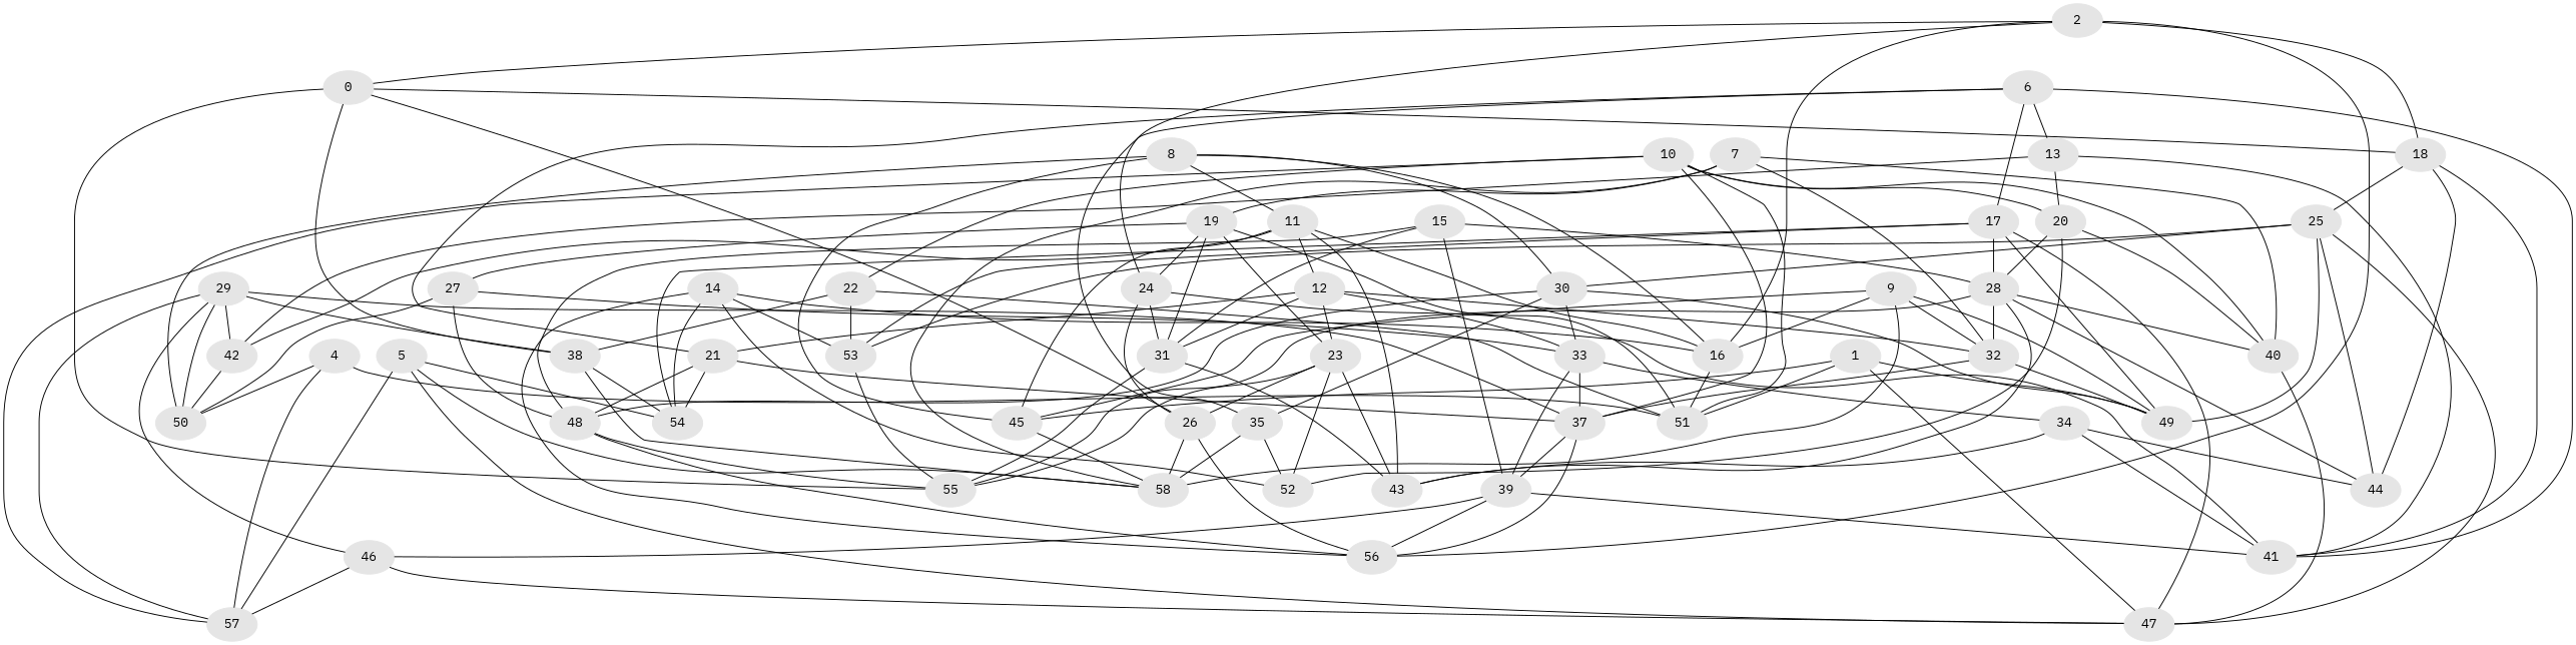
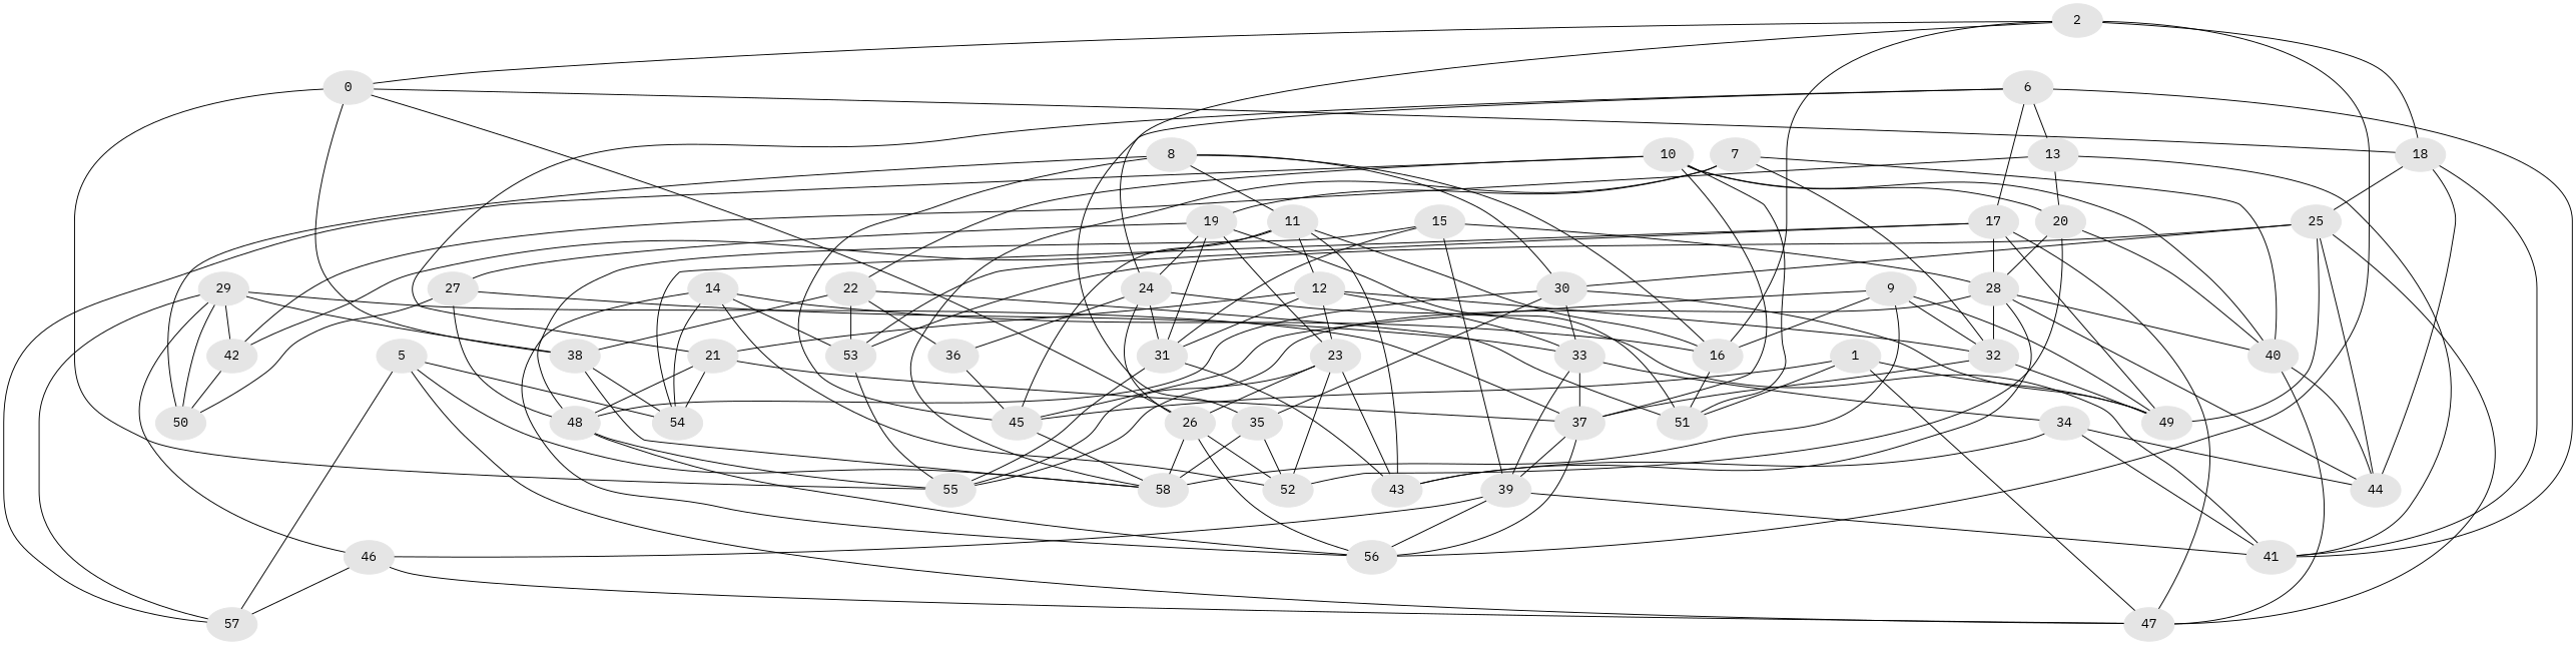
  graph {
    fontname="IBM Plex Mono"
    node [color=gray90 fontname="IBM Plex Mono" style=filled]
    edge [fontname="IBM Plex Mono" weight=1.0]
    1
    45
    47
    49
    51
    58
    n7 [label=0]
    2
    16
    18
    24
    56
    26
    38
    55
    41
    25
    44
    31
+   36
    52
    54
-   4
    50
    57
    5
    6
    13
    17
    21
    35
    20
    42
    53
    28
    37
    48
    7
    19
    32
    40
    23
    27
    8
    11
    30
    12
    43
    33
    9
    10
    22
    39
    34
    14
    15
    46
    29
    1 -- 45
    1 -- 47
    1 -- 49
    1 -- 51
    45 -- 58
    n7 -- 18
    n7 -- 26
    n7 -- 38 [weight=2.0]
    n7 -- 55
    2 -- n7
    2 -- 16
    2 -- 18 [weight=2.0]
    2 -- 24
    2 -- 56
    16 -- 51
    18 -- 41
    18 -- 25
    18 -- 44
    24 -- 26
    24 -- 41
    24 -- 31
+   24 -- 36
    26 -- 58
    26 -- 56
+   26 -- 52
    38 -- 58
    38 -- 54
    25 -- 47
    25 -- 49
    25 -- 44
    25 -- 53
    25 -- 30
    31 -- 55
    31 -- 43
-   4 -- 51
-   4 -- 50
-   4 -- 57 [weight=2.0]
+   36 -- 45
    5 -- 47
    5 -- 58
    5 -- 54
    5 -- 57
    6 -- 41
    6 -- 13 [weight=2.0]
    6 -- 17
    6 -- 21
    6 -- 35
    13 -- 41
    13 -- 20 [weight=2.0]
    13 -- 42
    17 -- 47
    17 -- 49
    17 -- 54
    17 -- 53
    17 -- 28
    21 -- 54
    21 -- 37 [weight=2.0]
    21 -- 48
    35 -- 58
    35 -- 52
    20 -- 52
    20 -- 28
    20 -- 40
    42 -- 50
    53 -- 55
    28 -- 55
    28 -- 44
    28 -- 32
    28 -- 40
    28 -- 43
    37 -- 56
    37 -- 39
    48 -- 56
    48 -- 55
    7 -- 58
    7 -- 19
    7 -- 32
    7 -- 40
    19 -- 51
    19 -- 24
    19 -- 31
    19 -- 23
    19 -- 27
    32 -- 49
    32 -- 37
    40 -- 47
+   40 -- 44
    23 -- 26
    23 -- 55
    23 -- 52 [weight=2.0]
    23 -- 43 [weight=2.0]
    27 -- 50
    27 -- 48
    27 -- 33
    8 -- 45
    8 -- 16
    8 -- 50 [weight=2.0]
    8 -- 11
    8 -- 30
    11 -- 45
    11 -- 16
    11 -- 42
    11 -- 12
    11 -- 43
    30 -- 49
    30 -- 35
    30 -- 48
    30 -- 33
    12 -- 31
    12 -- 21
    12 -- 32
    12 -- 23
    12 -- 33
    33 -- 37
    33 -- 39
    33 -- 34
    9 -- 45
    9 -- 49
    9 -- 58 [weight=2.0]
    9 -- 16
    9 -- 32 [weight=3.0]
    10 -- 51
    10 -- 57
    10 -- 20
    10 -- 37
    10 -- 40
    10 -- 22
    22 -- 51
    22 -- 38
+   22 -- 36
    22 -- 53 [weight=2.0]
    39 -- 56
    39 -- 41
    39 -- 46
    34 -- 41
    34 -- 44
    34 -- 43
    14 -- 16
    14 -- 56
    14 -- 52
    14 -- 54 [weight=2.0]
    14 -- 53
    15 -- 31
    15 -- 28
    15 -- 48
    15 -- 39
    46 -- 47
    46 -- 57
    29 -- 38
    29 -- 50
    29 -- 57
    29 -- 42
    29 -- 37
    29 -- 46
  }
